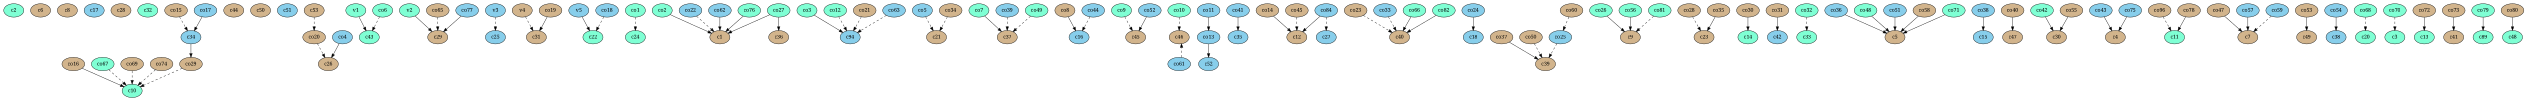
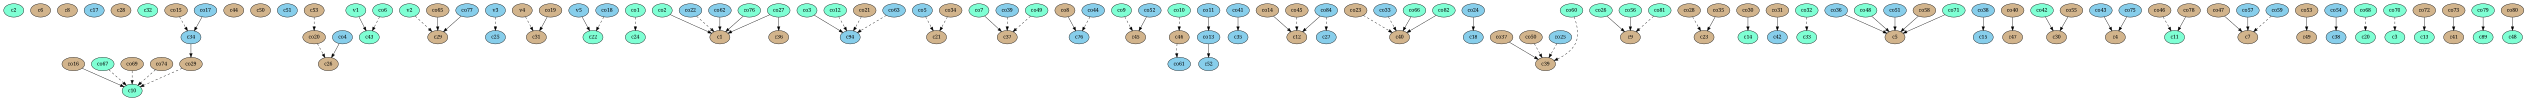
  strict digraph {
    fontname="Noto Serif"
    node [fillcolor=tan fontname="Noto Serif" style=filled]
    edge [fontname="Noto Serif" style=solid weight=1]
    c2 [fillcolor=aquamarine]
    c6
    c8
    c17 [fillcolor=skyblue]
    c28
    c32 [fillcolor=aquamarine]
    c34 [fillcolor=skyblue]
    co29
    c10 [fillcolor=aquamarine]
    c44
    c50
    c51 [fillcolor=skyblue]
    c53
    co20
    c26
    v1 [fillcolor=aquamarine]
    c43 [fillcolor=aquamarine]
    v2 [fillcolor=aquamarine]
    c29
    v3 [fillcolor=skyblue]
    c25 [fillcolor=skyblue]
    v4
    c31
    v5 [fillcolor=skyblue]
    c22 [fillcolor=aquamarine]
    co1 [fillcolor=aquamarine]
    c24 [fillcolor=aquamarine]
    co2 [fillcolor=aquamarine]
    c1
    co3 [fillcolor=aquamarine]
    n31 [fillcolor=skyblue label=c94]
    co4 [fillcolor=skyblue]
    co5 [fillcolor=skyblue]
    c21
    co6 [fillcolor=aquamarine]
    co7 [fillcolor=aquamarine]
    c37
-   c16 [fillcolor=skyblue]
+   c16 [fillcolor=skyblue label=c76]
    co8
    co9 [fillcolor=aquamarine]
    c45
    co10 [fillcolor=aquamarine]
    c46
    co11 [fillcolor=skyblue]
    co13 [fillcolor=skyblue]
    c35 [fillcolor=skyblue]
    co12 [fillcolor=aquamarine]
    c52 [fillcolor=skyblue]
    co14
    c12
    co15
    co16
    co17 [fillcolor=skyblue]
    co18 [fillcolor=skyblue]
    co19
    co21
    co22 [fillcolor=skyblue]
    co23
    c40
    co24 [fillcolor=skyblue]
    c18 [fillcolor=skyblue]
    co25 [fillcolor=skyblue]
    c39
    co26 [fillcolor=aquamarine]
    c9
    co27 [fillcolor=aquamarine]
    c36
    co28
    c23
    c14 [fillcolor=aquamarine]
    co30
    c42 [fillcolor=skyblue]
    co31
    co32 [fillcolor=aquamarine]
    c33 [fillcolor=aquamarine]
    co33 [fillcolor=skyblue]
    co34
    co35
    co36 [fillcolor=skyblue]
    c5
    co37
    co38 [fillcolor=skyblue]
    c15 [fillcolor=skyblue]
    co39 [fillcolor=skyblue]
    co40
    c47
    co41 [fillcolor=skyblue]
    co42 [fillcolor=aquamarine]
    c30
    co43 [fillcolor=skyblue]
    c4
    co44 [fillcolor=skyblue]
    co45
    c11 [fillcolor=aquamarine]
-   co46 [label=co96]
+   co46
    co47
    c7
    co48 [fillcolor=aquamarine]
    co49 [fillcolor=aquamarine]
    co50
    co51 [fillcolor=skyblue]
    co52 [fillcolor=skyblue]
    co53
    c49
    co54 [fillcolor=skyblue]
    c38 [fillcolor=skyblue]
    co55
    co56 [fillcolor=aquamarine]
    co57 [fillcolor=skyblue]
    co58
    co59 [fillcolor=skyblue]
-   co60
+   co60 [fillcolor=aquamarine]
    co61 [fillcolor=skyblue]
    co62 [fillcolor=skyblue]
    co63 [fillcolor=skyblue]
    n116 [fillcolor=skyblue label=co84]
    c27 [fillcolor=skyblue]
    co65
    co66 [fillcolor=aquamarine]
    co67 [fillcolor=aquamarine]
    co68 [fillcolor=aquamarine]
    c20 [fillcolor=aquamarine]
    co69
    co70 [fillcolor=aquamarine]
    c3 [fillcolor=aquamarine]
    co71 [fillcolor=aquamarine]
    c13 [fillcolor=aquamarine]
    co72
    co73
    c41
    co74
    co75 [fillcolor=skyblue]
    co76 [fillcolor=aquamarine]
    co77 [fillcolor=skyblue]
    co78
    co79 [fillcolor=aquamarine]
    n137 [fillcolor=aquamarine label=c89]
    c48 [fillcolor=aquamarine]
    co80
    co81 [fillcolor=aquamarine]
    co82 [fillcolor=aquamarine]
    c34 -> co29
    co29 -> c10 [style=dashed]
    c53 -> co20 [style=dashed]
    co20 -> c26 [style=dashed]
    v1 -> c43
-   v2 -> c29
+   v2 -> c29 [style=dashed]
    v3 -> c25 [style=dashed]
    v4 -> c31 [style=dashed]
    v5 -> c22
    co1 -> c24 [style=dashed]
    co2 -> c1
    co3 -> n31
    co4 -> c26
    co5 -> c21 [style=dashed]
    co6 -> c43 [style=dashed]
    co7 -> c37
    co8 -> c16
    co9 -> c45 [style=dashed]
    co10 -> c46 [style=dashed]
    co11 -> co13
    co13 -> c52
    co12 -> n31 [style=dashed]
    co14 -> c12
    co15 -> c34 [style=dashed]
    co16 -> c10
    co17 -> c34
    co18 -> c22 [style=dashed]
    co19 -> c31
    co21 -> n31 [style=dashed]
    co22 -> c1 [style=dashed]
    co23 -> c40 [style=dashed]
    co24 -> c18
    co25 -> c39 [style=dashed]
    co26 -> c9
    co27 -> c1
    co27 -> c36
    co28 -> c23 [style=dashed]
    co30 -> c14
    co31 -> c42
    co32 -> c33 [style=dashed]
    co33 -> c40 [style=dashed]
    co34 -> c21 [style=dashed]
    co35 -> c23
    co36 -> c5
    co37 -> c39
    co38 -> c15
    co39 -> c37 [style=dashed]
    co40 -> c47
    co41 -> c35
    co42 -> c30
    co43 -> c4
    co44 -> c16 [style=dashed]
    co45 -> c12 [style=dashed]
    co46 -> c11 [style=dashed]
    co47 -> c7
    co48 -> c5
    co49 -> c37 [style=dashed]
    co50 -> c39 [style=dashed]
    co51 -> c5
    co52 -> c45
    co53 -> c49
    co54 -> c38
    co55 -> c30
    co56 -> c9
    co57 -> c7
    co58 -> c5
    co59 -> c7 [style=dashed]
-   co60 -> co25 [style=dashed]
-   co61 -> c46 [style=dashed]
+   co60 -> c39 [style=dashed]
+   c46 -> co61 [style=dashed]
    co62 -> c1
    co63 -> n31 [style=dashed]
    n116 -> c12
    n116 -> c27 [style=dashed]
-   co65 -> c29 [style=dashed]
+   co65 -> c29
    co66 -> c40
    co67 -> c10 [style=dashed]
    co68 -> c20 [style=dashed]
    co69 -> c10 [style=dashed]
    co70 -> c3 [style=dashed]
    co71 -> c5
    co72 -> c13
    co73 -> c41
    co74 -> c10 [style=dashed]
    co75 -> c4
    co76 -> c1
    co77 -> c29
    co78 -> c11
    co79 -> n137
    co80 -> c48
    co81 -> c9 [style=dashed]
    co82 -> c40
  }
